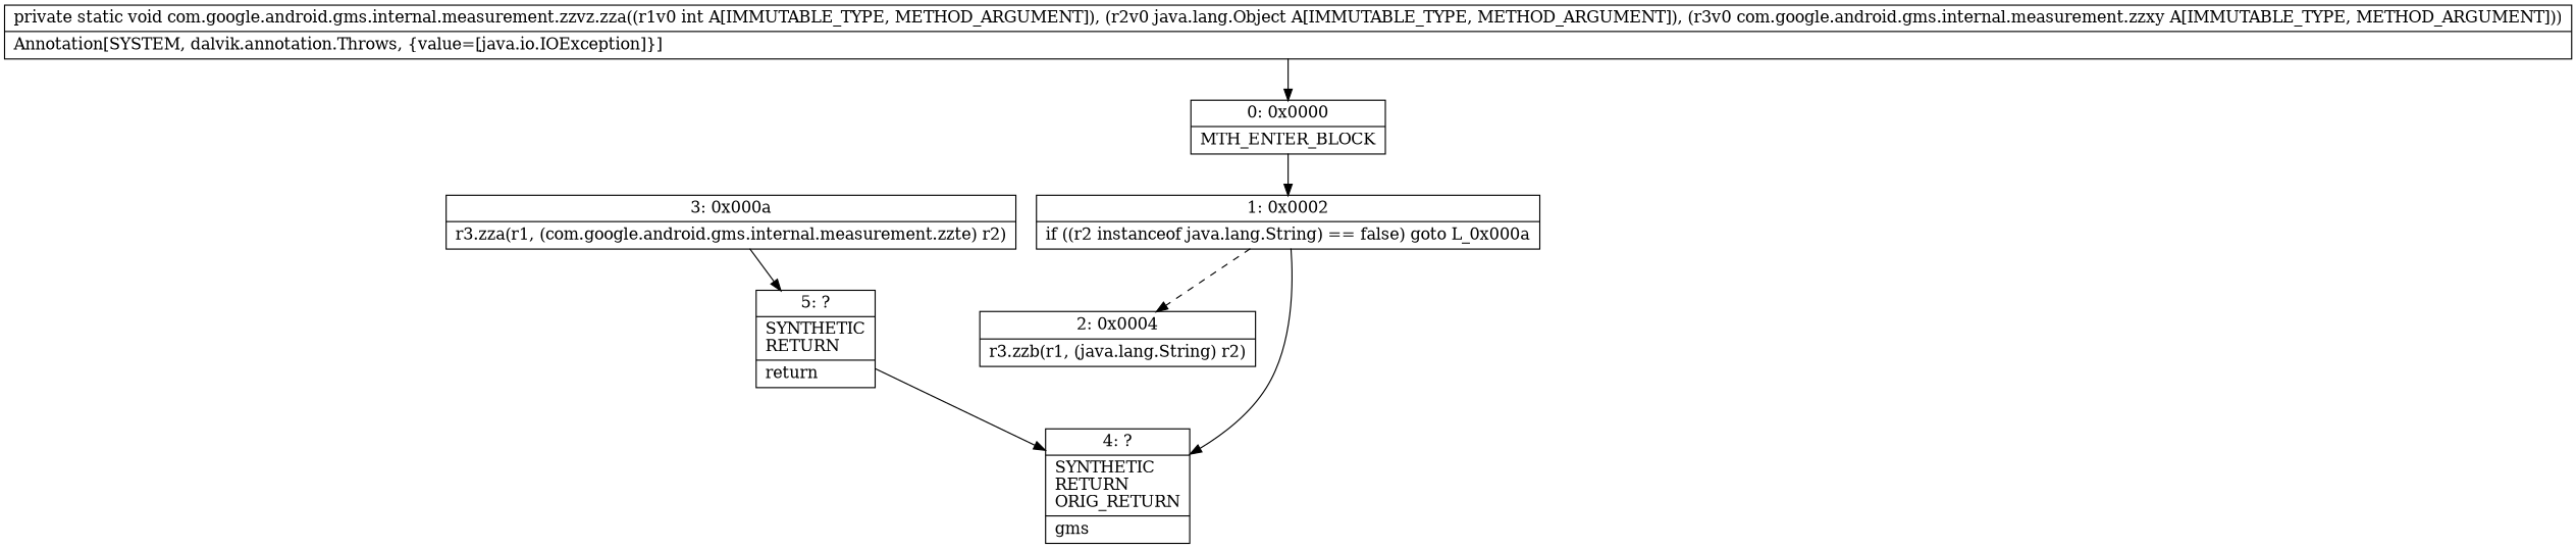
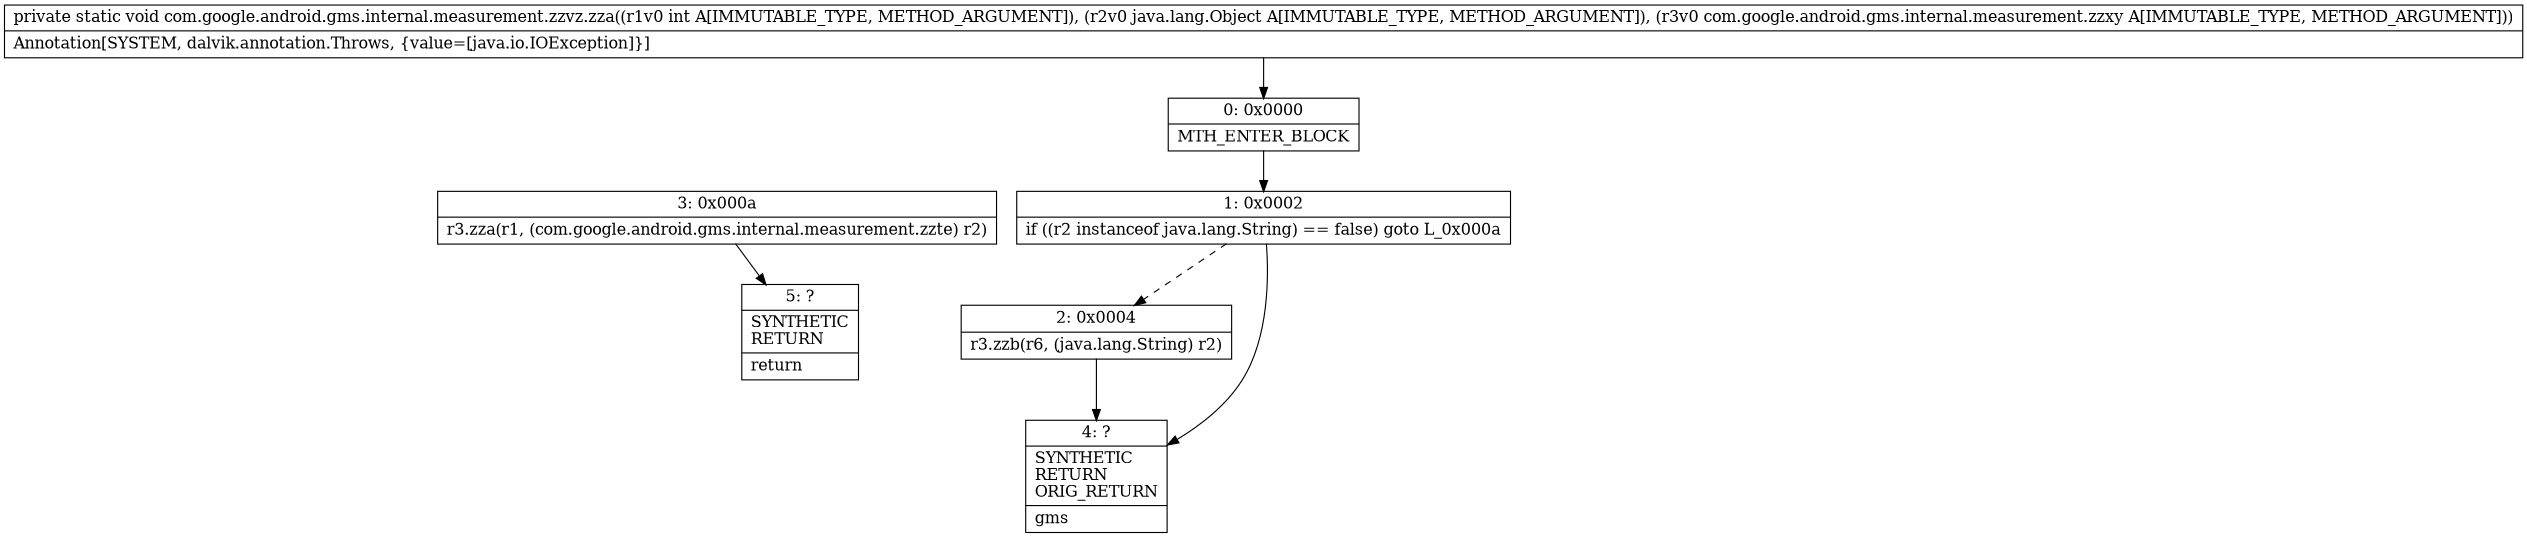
  digraph {
    node [shape=record]
    n1 [label="{0\:\ 0x0000|MTH_ENTER_BLOCK\l}"]
    n2 [label="{1\:\ 0x0002|if ((r2 instanceof java.lang.String) == false) goto L_0x000a\l}"]
-   n3 [label="{2\:\ 0x0004|r3.zzb(r1, (java.lang.String) r2)\l}"]
+   n3 [label="{2\:\ 0x0004|r3.zzb(r6, (java.lang.String) r2)\l}"]
    n4 [label="{4\:\ ?|SYNTHETIC\lRETURN\lORIG_RETURN\l|gms\l}"]
    n5 [label="{3\:\ 0x000a|r3.zza(r1, (com.google.android.gms.internal.measurement.zzte) r2)\l}"]
    n6 [label="{5\:\ ?|SYNTHETIC\lRETURN\l|return\l}"]
    n7 [label="{private static void com.google.android.gms.internal.measurement.zzvz.zza((r1v0 int A[IMMUTABLE_TYPE, METHOD_ARGUMENT]), (r2v0 java.lang.Object A[IMMUTABLE_TYPE, METHOD_ARGUMENT]), (r3v0 com.google.android.gms.internal.measurement.zzxy A[IMMUTABLE_TYPE, METHOD_ARGUMENT]))  | Annotation[SYSTEM, dalvik.annotation.Throws, \{value=[java.io.IOException]\}]\l}"]
    n1 -> n2
    n2 -> n3 [style=dashed]
    n2 -> n4
-   n6 -> n4
+   n3 -> n4
    n5 -> n6
    n7 -> n1
  }
